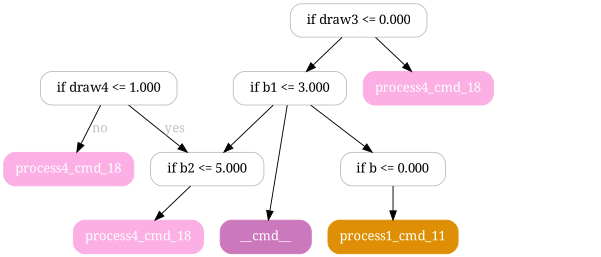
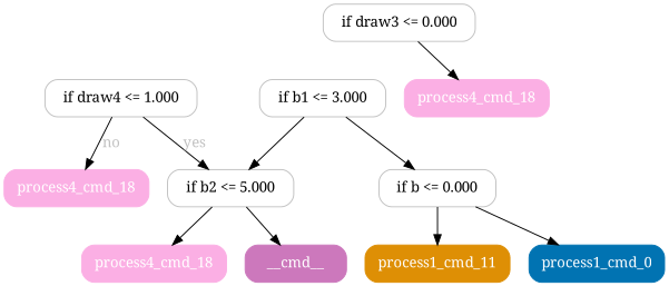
  digraph {
    fontname="Noto Serif"
    node [color=gray fillcolor=white fontname="Noto Serif" shape=box style="filled, rounded" fontcolor=white]
    edge [fontcolor=gray fontname="Noto Serif"]
    n1 [height=0.5 label="if draw4 <= 1.000" width=2.0417 fontcolor=""]
    n2 [color="#fbafe4" fillcolor="#fbafe4" height=0.5 label=process4_cmd_18 width=1.9444]
    n3 [height=0.5 label="if b2 <= 5.000" width=1.6944 fontcolor=""]
    n4 [height=0.5 label="if draw3 <= 0.000" width=2.0417 fontcolor=""]
    n5 [height=0.5 label="if b1 <= 3.000" width=1.6944 fontcolor=""]
    n6 [color="#fbafe4" fillcolor="#fbafe4" height=0.5 label=process4_cmd_18 width=1.9444]
    n7 [height=0.5 label="if b <= 0.000" width=1.5694 fontcolor=""]
+   n8 [color="#0173b2" fillcolor="#0173b2" height=0.5 label=process1_cmd_0 width=1.8194]
    n9 [color="#de8f05" fillcolor="#de8f05" height=0.5 label=process1_cmd_11 width=1.9444]
    n10 [color="#fbafe4" fillcolor="#fbafe4" height=0.5 label=process4_cmd_18 width=1.9444]
    n11 [color="#cc78bc" fillcolor="#cc78bc" height=0.5 label=__cmd__ width=1.3611]
    n1 -> n2 [label=no]
    n1 -> n3 [label=yes]
    n3 -> n10
-   n5 -> n11
-   n4 -> n5
+   n3 -> n11
    n4 -> n6
    n5 -> n3
    n5 -> n7
+   n7 -> n8
    n7 -> n9
  }
